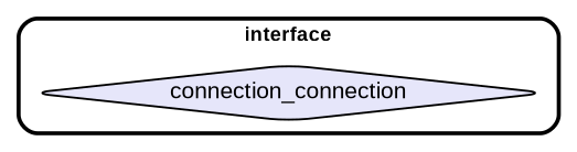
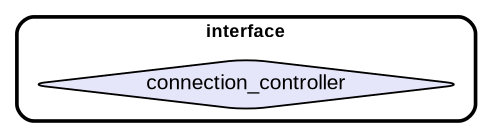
  digraph {
    fontname="Arial Black"
    fontsize=13
    penwidth=2.6
    style=rounded
-   n1 [fillcolor=Lavender fontname=Arial fontsize=15 label=connection_connection penwidth=1.3 shape=diamond style="filled,rounded"]
+   n1 [fillcolor=Lavender fontname=Arial fontsize=15 label=connection_controller penwidth=1.3 shape=diamond style="filled,rounded"]
    subgraph cluster_1 {
      label=interface
      n1
    }
  }
